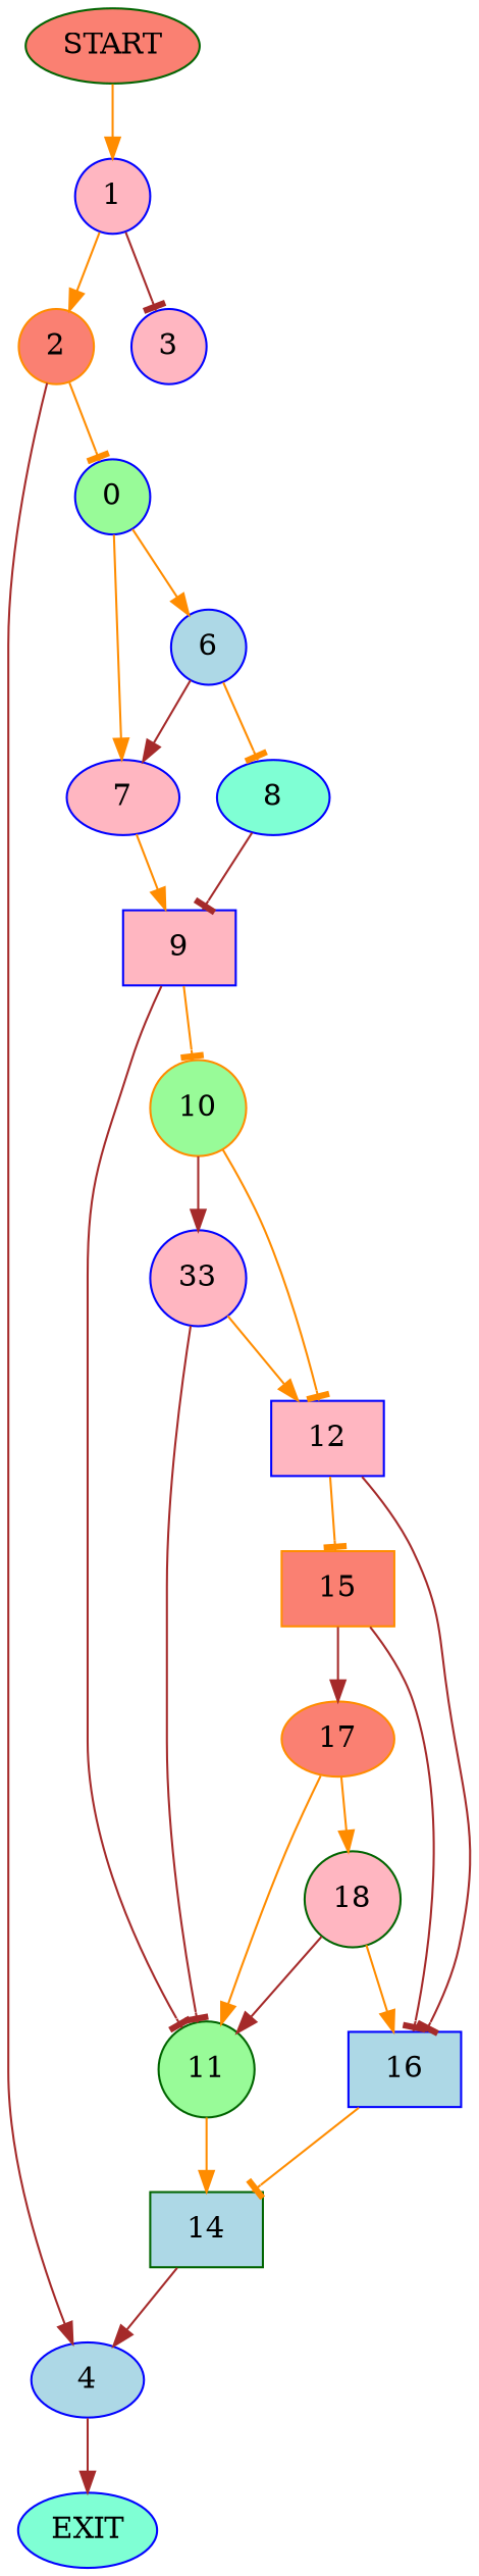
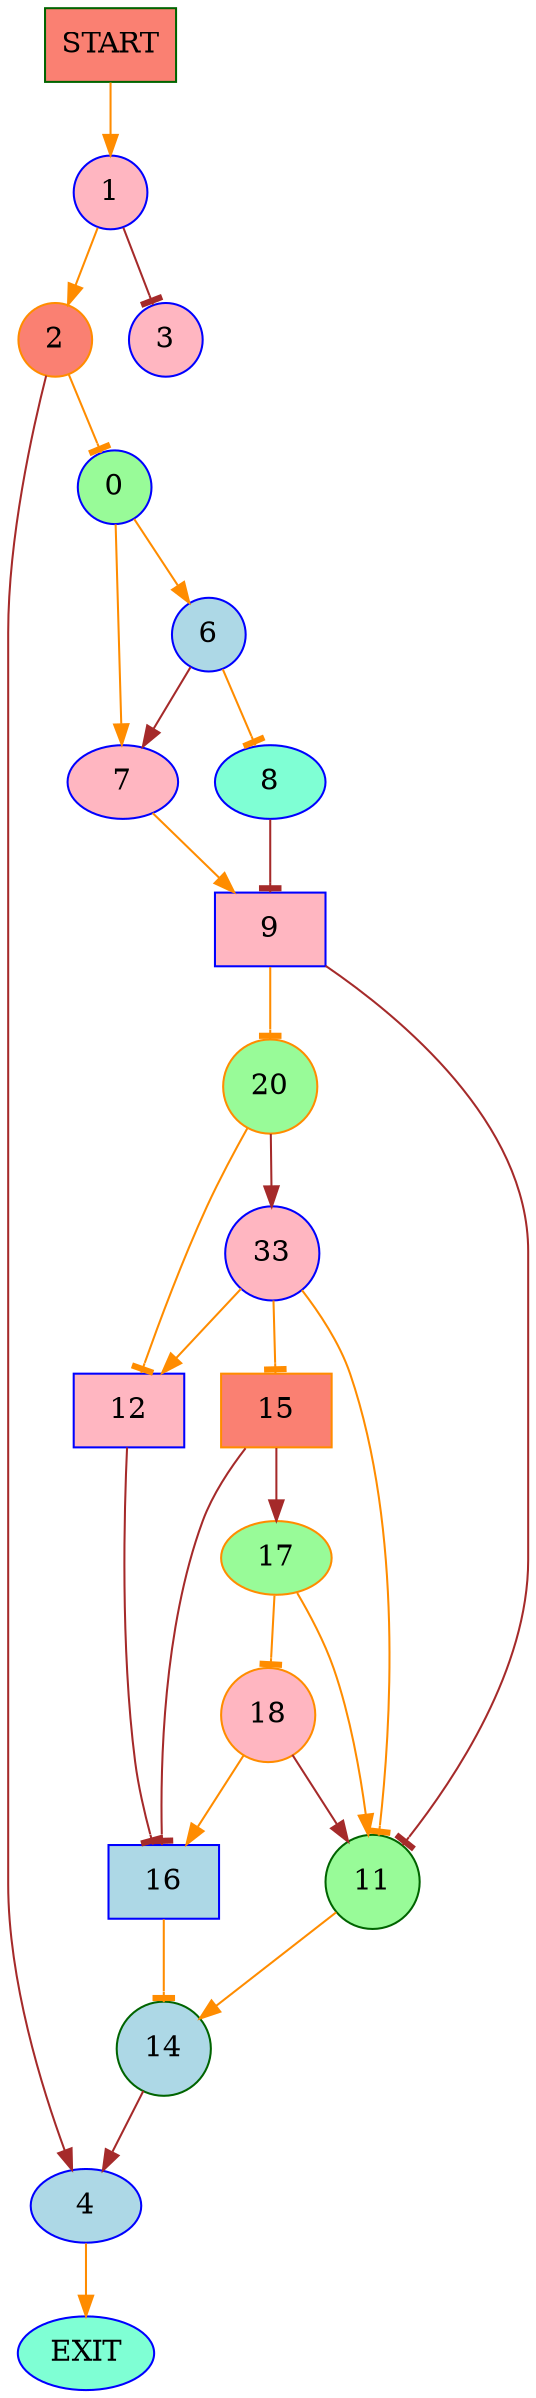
  digraph {
    node [color=blue fillcolor=lightpink shape=circle style=filled]
    edge [arrowhead=normal color=darkorange]
-   n1 [color=darkgreen fillcolor=salmon label=START shape=ellipse]
+   n1 [color=darkgreen fillcolor=salmon label=START shape=box]
    1
    2 [color=darkorange fillcolor=salmon]
    3
    4 [fillcolor=lightblue shape=ellipse]
    n6 [fillcolor=palegreen label=0]
    n7 [fillcolor=aquamarine label=EXIT shape=ellipse]
    6 [fillcolor=lightblue]
    7 [shape=ellipse]
    8 [fillcolor=aquamarine shape=ellipse]
    9 [shape=box]
-   10 [color=darkorange fillcolor=palegreen]
+   10 [color=darkorange fillcolor=palegreen label=20]
    11 [color=darkgreen fillcolor=palegreen]
    12 [shape=box]
    n15 [label=33]
-   14 [color=darkgreen fillcolor=lightblue shape=box]
+   14 [color=darkgreen fillcolor=lightblue]
    15 [color=darkorange fillcolor=salmon shape=box]
    16 [fillcolor=lightblue shape=box]
-   17 [color=darkorange fillcolor=salmon shape=ellipse]
-   18 [color=darkgreen]
+   17 [color=darkorange fillcolor=palegreen shape=ellipse]
+   18 [color=darkorange]
    n1 -> 1
    1 -> 2
    1 -> 3 [arrowhead=tee color=brown]
    2 -> 4 [color=brown]
    2 -> n6 [arrowhead=tee]
-   4 -> n7 [color=brown]
+   4 -> n7
    n6 -> 6
    n6 -> 7
    6 -> 7 [color=brown]
    6 -> 8 [arrowhead=tee]
    7 -> 9
    8 -> 9 [arrowhead=tee color=brown]
    9 -> 10 [arrowhead=tee]
    9 -> 11 [arrowhead=tee color=brown]
    10 -> 12 [arrowhead=tee]
    10 -> n15 [color=brown]
    11 -> 14
-   12 -> 15 [arrowhead=tee]
+   n15 -> 15 [arrowhead=tee]
    12 -> 16 [arrowhead=tee color=brown]
-   n15 -> 11 [arrowhead=tee color=brown]
+   n15 -> 11 [arrowhead=tee]
    n15 -> 12
    14 -> 4 [color=brown]
    15 -> 16 [arrowhead=tee color=brown]
    15 -> 17 [color=brown]
    16 -> 14 [arrowhead=tee]
    17 -> 11
-   17 -> 18
+   17 -> 18 [arrowhead=tee]
    18 -> 11 [color=brown]
    18 -> 16
  }
